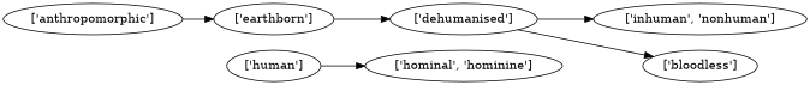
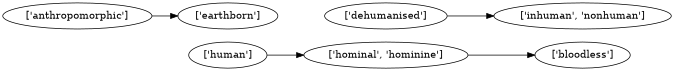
  strict digraph {
    rankdir=LR
    "['anthropomorphic']"
    "['earthborn']"
    "['dehumanised']"
    "['bloodless']"
    "['inhuman', 'nonhuman']"
    "['human']"
    "['hominal', 'hominine']"
    "['anthropomorphic']" -> "['earthborn']"
-   "['earthborn']" -> "['dehumanised']"
-   "['dehumanised']" -> "['bloodless']"
+   "['hominal', 'hominine']" -> "['bloodless']"
    "['dehumanised']" -> "['inhuman', 'nonhuman']"
    "['human']" -> "['hominal', 'hominine']"
  }
